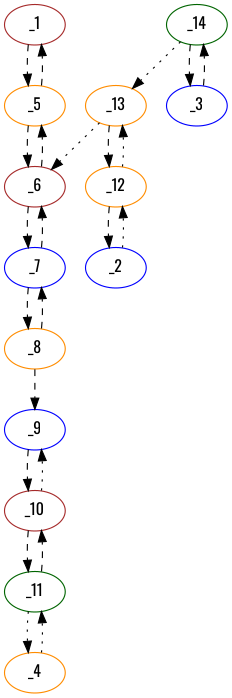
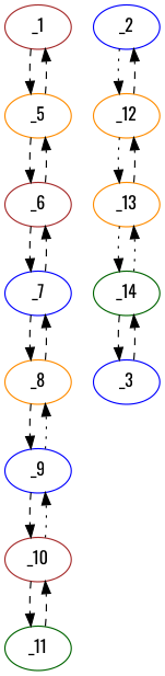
  digraph {
    fontname=Oswald
    node [color=darkorange fontname=Oswald x=56.000000 y=139.000000]
    edge [angle=2.214297 fontname=Oswald orient=0.800000 style=dashed]
    _1 [color=brown x=112.000000 y=95.000000]
    _5 [x=100.000000 y=102.000000]
    _6 [color=brown x=81.000000 y=103.000000]
    _7 [color=blue x=72.000000 y=115.000000]
    _2 [color=blue x=225.000000 y=126.000000]
    _12 [x=206.000000 y=128.000000]
    _13 [x=192.000000 y=134.000000]
    _14 [color=darkgreen x=176.000000]
    _3 [color=blue x=166.000000 y=149.000000]
-   _4 [x=58.000000 y=194.000000]
    _11 [color=darkgreen y=175.000000]
    _10 [color=brown y=157.000000]
    _9 [color=blue x=55.000000]
    _8 [x=63.000000 y=127.000000]
    _1 -> _5 [angle=2.613518 orient=0.503871]
    _5 -> _1 [angle=-0.528074 orient=-0.503871]
    _5 -> _6 [angle=3.089010 orient=0.052559]
    _6 -> _5 [angle=-0.052583 orient=-0.052559]
    _6 -> _7
    _7 -> _6 [angle=-0.927295 orient=-0.800000]
    _7 -> _8
    _2 -> _12 [angle=3.036716 orient=0.104685 style=dotted]
    _12 -> _2 [angle=-0.104877 orient=-0.104685]
    _12 -> _13 [angle=2.736701 orient=0.393919 style=dotted]
    _13 -> _12 [angle=-0.404892 orient=-0.393919]
-   _13 -> _6 [angle=2.838708 orient=0.298275 style=dotted]
+   _13 -> _14 [angle=2.838708 orient=0.298275 style=dotted]
    _14 -> _13 [angle=-0.302885 orient=-0.298275 style=dotted]
    _14 -> _3 [angle=2.356194 orient=0.707107]
    _3 -> _14 [angle=-0.785398 orient=-0.707107]
-   _4 -> _11 [angle=-1.675673 orient=-0.994505 style=dotted]
-   _11 -> _4 [angle=1.465919 orient=0.994505 style=dotted]
    _11 -> _10 [angle=-1.570796 orient=-1.000000]
    _10 -> _11 [angle=1.570796 orient=1.000000]
    _10 -> _9 [angle=-1.626295 orient=-0.998460 style=dotted]
    _9 -> _10 [angle=1.515298 orient=0.998460]
+   _9 -> _8 [angle=-0.982794 orient=-0.832050 style=dotted]
    _8 -> _7 [angle=-0.927295 orient=-0.800000]
    _8 -> _9 [angle=2.158799 orient=0.832050]
  }
